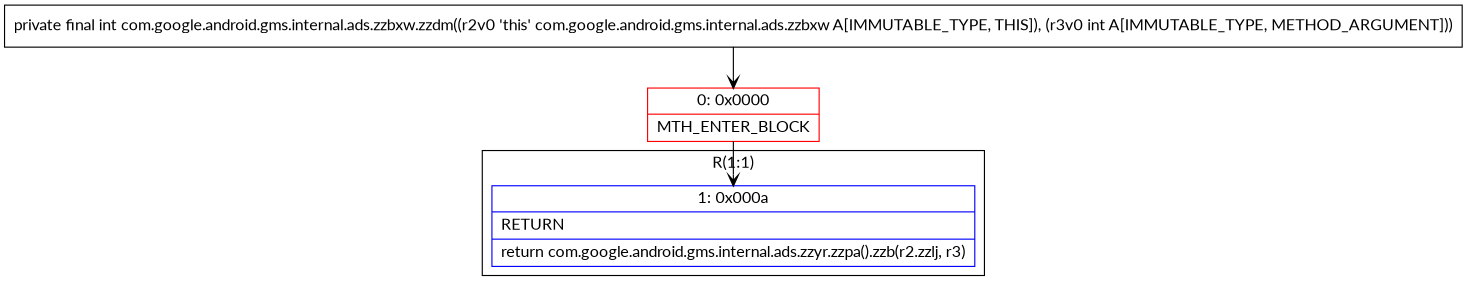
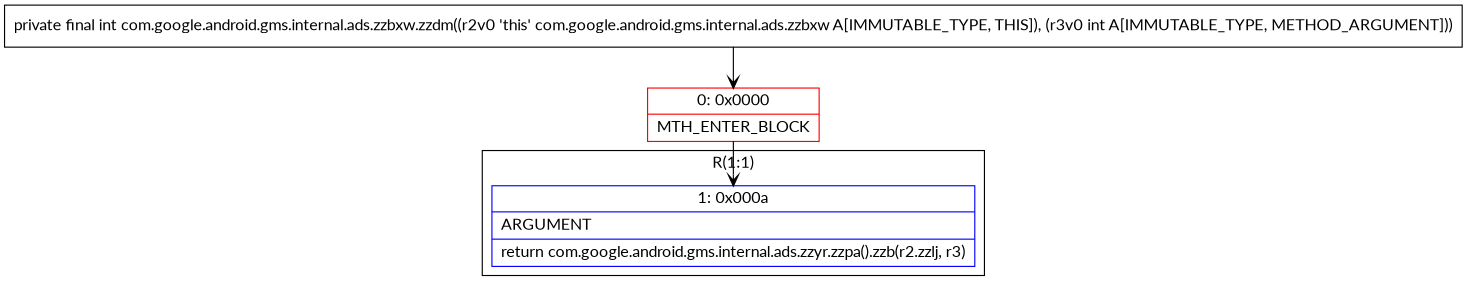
  digraph {
    fontname=Lato
    node [shape=record fontname=Lato]
    edge [arrowhead=vee fontname=Lato]
-   n1 [color=blue label="{1\:\ 0x000a|RETURN\l|return com.google.android.gms.internal.ads.zzyr.zzpa().zzb(r2.zzlj, r3)\l}"]
+   n1 [color=blue label="{1\:\ 0x000a|ARGUMENT\l|return com.google.android.gms.internal.ads.zzyr.zzpa().zzb(r2.zzlj, r3)\l}"]
    n2 [color=red label="{0\:\ 0x0000|MTH_ENTER_BLOCK\l}"]
    n3 [label="{private final int com.google.android.gms.internal.ads.zzbxw.zzdm((r2v0 'this' com.google.android.gms.internal.ads.zzbxw A[IMMUTABLE_TYPE, THIS]), (r3v0 int A[IMMUTABLE_TYPE, METHOD_ARGUMENT])) }"]
    subgraph cluster_1 {
      label="R(1:1)"
      n1
    }
    n2 -> n1
    n3 -> n2
  }
